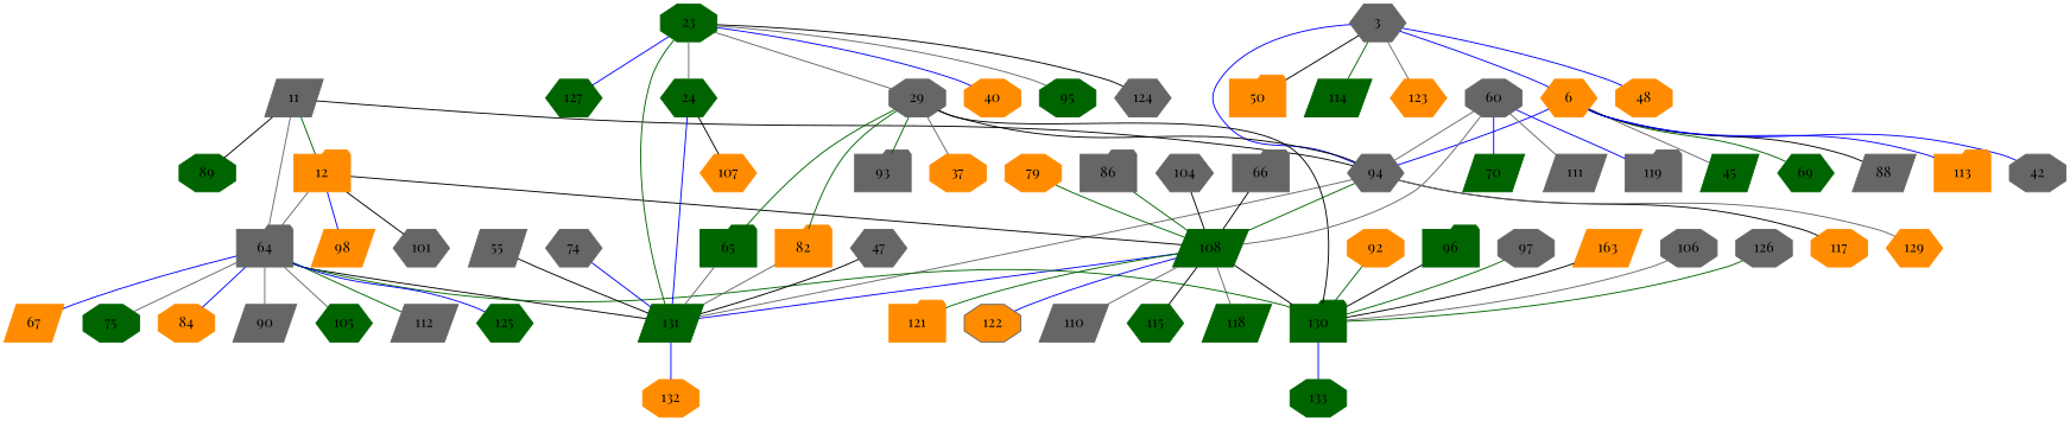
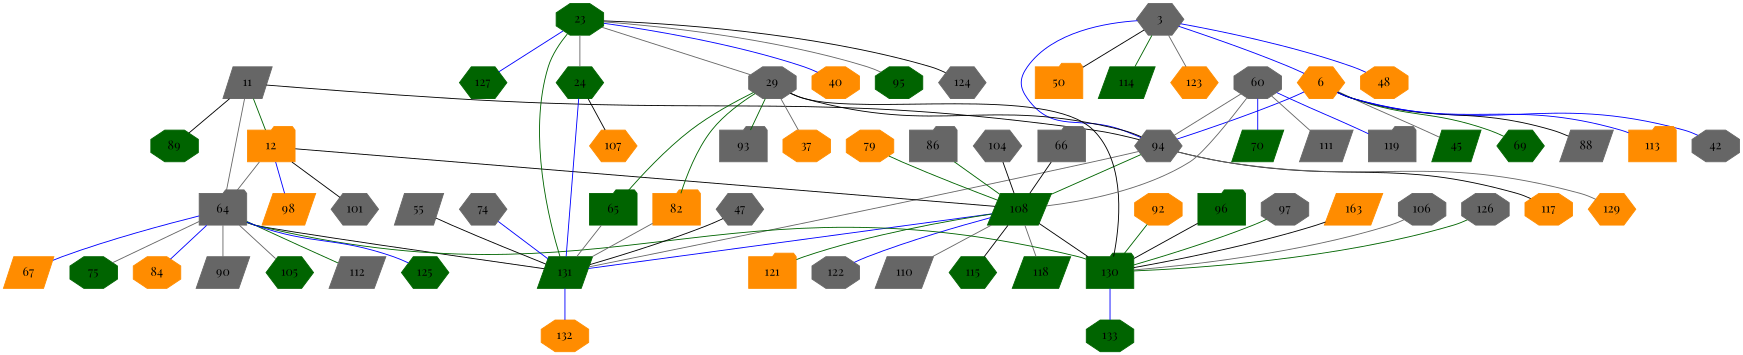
  graph {
    fontname="Playfair Display"
    node [color=gray40 fontname="Playfair Display" shape=octagon style=filled]
    edge [color=gray40 fontname="Playfair Display"]
    3 [shape=hexagon super="+2"]
    6 [color=darkorange shape=hexagon super="+4"]
    48 [color=darkorange]
    50 [color=darkorange shape=folder]
    94 [shape=hexagon super="+5"]
    114 [color=darkgreen shape=parallelogram]
    123 [color=darkorange shape=hexagon]
    42 [super="+39"]
    45 [color=darkgreen shape=parallelogram]
    69 [color=darkgreen shape=hexagon]
    88 [shape=parallelogram super="+76"]
    113 [color=darkorange shape=folder]
    108 [color=darkgreen shape=parallelogram super="+41+38+18+44+46+56+62"]
    131 [color=darkgreen shape=parallelogram super="+49+128"]
    117 [color=darkorange]
    129 [color=darkorange shape=hexagon]
    11 [shape=parallelogram super="+7"]
    12 [color=darkorange shape=folder super="+9"]
    64 [shape=folder super="+10+53"]
    89 [color=darkgreen]
    98 [color=darkorange shape=parallelogram]
    101 [shape=hexagon]
    130 [color=darkgreen shape=folder super="+30+32+36+51+58+61+63+68+72+77+78+81+83+85"]
    67 [color=darkorange shape=parallelogram]
    75 [color=darkgreen]
    84 [color=darkorange]
    90 [shape=parallelogram]
    105 [color=darkgreen shape=hexagon]
    112 [shape=parallelogram]
    125 [color=darkgreen shape=hexagon]
    110 [shape=parallelogram]
    115 [color=darkgreen shape=hexagon]
    118 [color=darkgreen shape=parallelogram]
    121 [color=darkorange shape=folder]
-   122 [fillcolor=darkorange]
+   122
    23 [color=darkgreen super="+21"]
    24 [color=darkgreen shape=hexagon super="+22"]
    29 [super="+28"]
    40 [color=darkorange]
    95 [color=darkgreen]
    124 [shape=hexagon]
    127 [color=darkgreen shape=hexagon super="+73"]
    107 [color=darkorange shape=hexagon]
    37 [color=darkorange]
    65 [color=darkgreen shape=folder]
    82 [color=darkorange shape=folder]
    93 [shape=folder super="+33"]
    132 [color=darkorange super="+120"]
    133 [color=darkgreen]
    47 [shape=hexagon]
    55 [shape=parallelogram]
    60 [super="+17"]
    70 [color=darkgreen shape=parallelogram super="+43"]
    111 [shape=parallelogram super="+87"]
    119 [shape=folder super="+80"]
    66 [shape=folder]
    74 [shape=hexagon]
    79 [color=darkorange]
    86 [shape=folder]
    92 [color=darkorange]
    96 [color=darkgreen shape=folder]
    97
    n63 [color=darkorange label=163 shape=parallelogram]
    104 [shape=hexagon]
    106 [super="+91"]
    126
    3 -- 6 [color=blue weight=4]
    3 -- 48 [color=blue]
    3 -- 50 [color=black]
    3 -- 94 [color=blue weight=4]
    3 -- 114 [color=darkgreen]
    3 -- 123
    6 -- 94 [color=blue weight=4]
    6 -- 42 [color=blue]
    6 -- 45
    6 -- 69 [color=darkgreen]
    6 -- 88 [color=black]
    6 -- 113 [color=blue]
    94 -- 108 [color=darkgreen]
    94 -- 131 [weight=5]
    94 -- 117 [color=black]
    94 -- 129
    108 -- 131 [color=blue weight=3]
    108 -- 130 [color=black]
    108 -- 110
    108 -- 115 [color=black]
    108 -- 118
    108 -- 121 [color=darkgreen]
    108 -- 122 [color=blue]
    131 -- 132 [color=blue]
    11 -- 94 [color=black]
    11 -- 12 [color=darkgreen weight=4]
    11 -- 64 [weight=4]
    11 -- 89 [color=black]
    12 -- 108 [color=black weight=2]
    12 -- 64 [weight=4]
    12 -- 98 [color=blue]
    12 -- 101 [color=black]
    64 -- 131 [color=black weight=3]
    64 -- 130 [color=darkgreen]
    64 -- 67 [color=blue]
    64 -- 75
    64 -- 84 [color=blue]
    64 -- 90
    64 -- 105
    64 -- 112 [color=darkgreen]
    64 -- 125 [color=blue]
    130 -- 133 [color=blue]
    23 -- 131 [color=darkgreen weight=4]
    23 -- 24 [weight=4]
    23 -- 29
    23 -- 40 [color=blue]
    23 -- 95
    23 -- 124 [color=black]
    23 -- 127 [color=blue]
    24 -- 131 [color=blue weight=4]
    24 -- 107 [color=black]
    29 -- 94 [color=black]
    29 -- 130 [color=black weight=8]
    29 -- 37
    29 -- 65 [color=darkgreen]
    29 -- 82 [color=darkgreen]
    29 -- 93 [color=darkgreen]
    65 -- 131
    82 -- 131
    47 -- 131 [color=black]
    55 -- 131 [color=black]
    60 -- 94 [weight=2]
    60 -- 108 [weight=8]
    60 -- 70 [color=blue]
    60 -- 111
    60 -- 119 [color=blue]
    66 -- 108 [color=black]
    74 -- 131 [color=blue]
    79 -- 108 [color=darkgreen]
    86 -- 108 [color=darkgreen]
    92 -- 130 [color=darkgreen]
    96 -- 130 [color=black]
    97 -- 130 [color=darkgreen]
    n63 -- 130 [color=black]
    104 -- 108 [color=black]
    106 -- 130
    126 -- 130 [color=darkgreen]
  }
